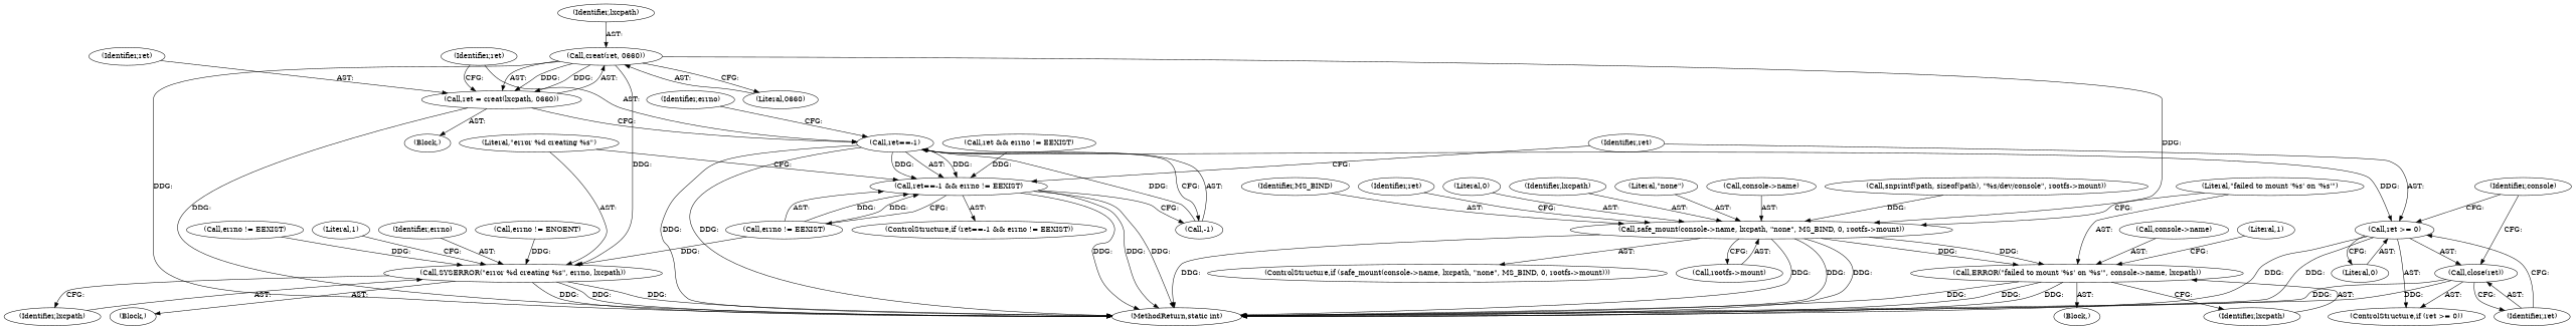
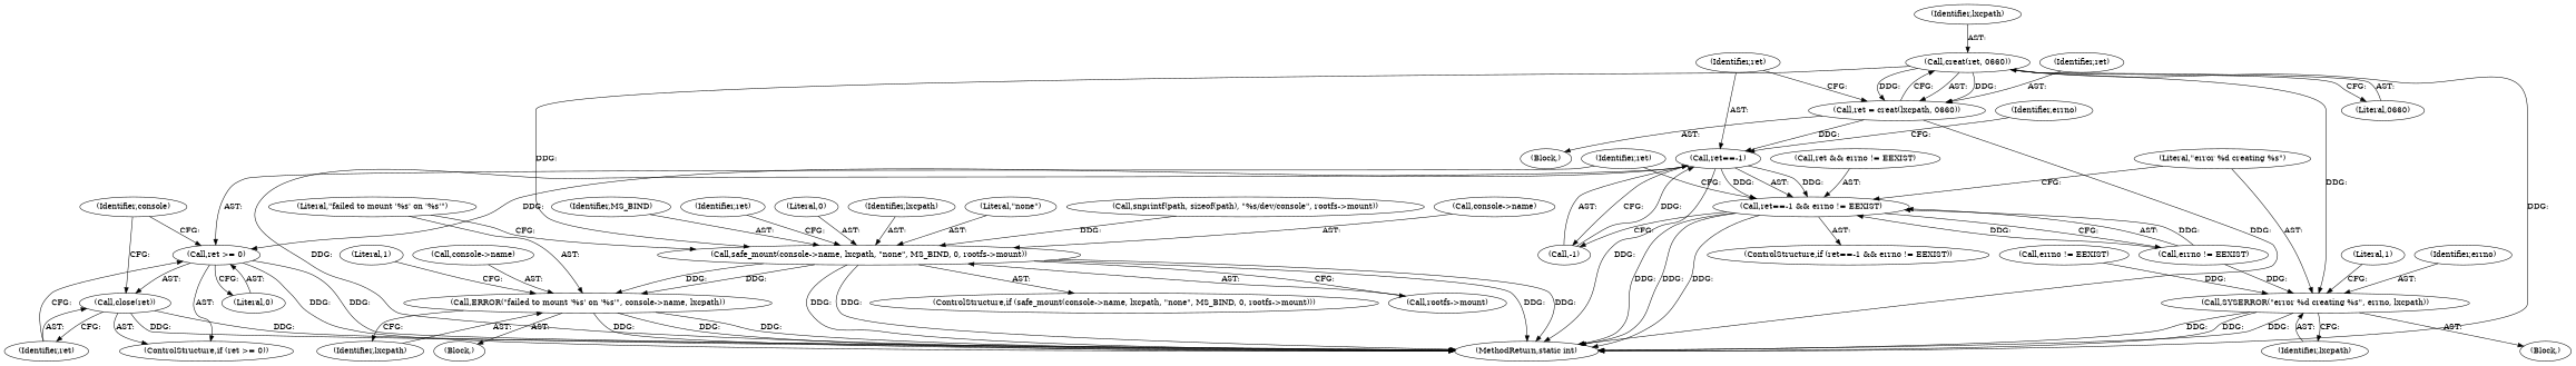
  digraph {
    n1 [label="(Call,creat(ret, 0660))"]
    n2 [label="(Call,ret = creat(lxcpath, 0660))"]
    n3 [label="(Call,SYSERROR(\"error %d creating %s\", errno, lxcpath))"]
    n4 [label="(Call,safe_mount(console->name, lxcpath, \"none\", MS_BIND, 0, rootfs->mount))"]
    n5 [label="(MethodReturn,static int)"]
    n6 [label="(Literal,0660)"]
    n7 [label="(Call,ret==-1)"]
    n8 [label="(Block,)"]
    n9 [label="(Block,)"]
    n10 [label="(Identifier,lxcpath)"]
    n11 [label="(Call,ERROR(\"failed to mount '%s' on '%s'\", console->name, lxcpath))"]
    n12 [label="(ControlStructure,if (safe_mount(console->name, lxcpath, \"none\", MS_BIND, 0, rootfs->mount)))"]
    n13 [label="(Call,rootfs->mount)"]
    n14 [label="(Call,ret==-1 && errno != EEXIST)"]
    n15 [label="(Call,ret >= 0)"]
    n16 [label="(Call,-1)"]
    n17 [label="(Call,errno != EEXIST)"]
    n18 [label="(ControlStructure,if (ret==-1 && errno != EEXIST))"]
    n19 [label="(Call,close(ret))"]
    n20 [label="(ControlStructure,if (ret >= 0))"]
    n21 [label="(Literal,0)"]
    n22 [label="(Identifier,ret)"]
    n23 [label="(Identifier,lxcpath)"]
    n24 [label="(Block,)"]
    n25 [label="(Call,snprintf(path, sizeof(path), \"%s/dev/console\", rootfs->mount))"]
    n26 [label="(Literal,1)"]
    n27 [label="(Call,console->name)"]
    n28 [label="(Call,errno != EEXIST)"]
    n29 [label="(Call,console->name)"]
    n30 [label="(Identifier,errno)"]
    n31 [label="(Literal,\"failed to mount '%s' on '%s'\")"]
    n32 [label="(Literal,1)"]
    n33 [label="(Literal,\"error %d creating %s\")"]
    n34 [label="(Identifier,console)"]
    n35 [label="(Identifier,lxcpath)"]
    n36 [label="(Identifier,MS_BIND)"]
    n37 [label="(Call,ret && errno != EEXIST)"]
    n38 [label="(Identifier,ret)"]
    n39 [label="(Literal,0)"]
    n40 [label="(Identifier,lxcpath)"]
    n41 [label="(Identifier,errno)"]
    n42 [label="(Identifier,ret)"]
    n43 [label="(Literal,\"none\")"]
-   n44 [label="(Call,errno != ENOENT)"]
    n45 [label="(Identifier,ret)"]
    n46 [label="(Identifier,ret)"]
    n1 -> n2 [label="AST: "]
    n1 -> n2 [label="DDG: "]
    n1 -> n2 [label="DDG: "]
    n1 -> n3 [label="DDG: "]
    n1 -> n4 [label="DDG: "]
    n1 -> n5 [label="DDG: "]
    n1 -> n6 [label="CFG: "]
-   n2 -> n1 [label="AST: "]
+   n2 -> n1 [label="CFG: "]
    n2 -> n5 [label="DDG: "]
-   n2 -> n7 [label="CFG: "]
+   n2 -> n7 [label="DDG: "]
    n2 -> n8 [label="AST: "]
    n3 -> n5 [label="DDG: "]
    n3 -> n5 [label="DDG: "]
    n3 -> n5 [label="DDG: "]
    n3 -> n9 [label="AST: "]
    n3 -> n10 [label="CFG: "]
    n4 -> n5 [label="DDG: "]
    n4 -> n5 [label="DDG: "]
    n4 -> n5 [label="DDG: "]
    n4 -> n5 [label="DDG: "]
    n4 -> n11 [label="DDG: "]
    n4 -> n11 [label="DDG: "]
    n4 -> n12 [label="AST: "]
    n4 -> n13 [label="CFG: "]
    n6 -> n1 [label="AST: "]
    n7 -> n5 [label="DDG: "]
    n7 -> n5 [label="DDG: "]
    n7 -> n14 [label="AST: "]
    n7 -> n14 [label="DDG: "]
    n7 -> n14 [label="DDG: "]
    n7 -> n15 [label="DDG: "]
    n7 -> n16 [label="CFG: "]
    n10 -> n3 [label="AST: "]
    n11 -> n5 [label="DDG: "]
    n11 -> n5 [label="DDG: "]
    n11 -> n5 [label="DDG: "]
    n11 -> n23 [label="CFG: "]
    n11 -> n24 [label="AST: "]
    n13 -> n4 [label="AST: "]
    n14 -> n5 [label="DDG: "]
    n14 -> n5 [label="DDG: "]
    n14 -> n5 [label="DDG: "]
    n14 -> n16 [label="CFG: "]
    n14 -> n17 [label="CFG: "]
    n14 -> n18 [label="AST: "]
    n15 -> n5 [label="DDG: "]
    n15 -> n5 [label="DDG: "]
    n15 -> n19 [label="AST: "]
    n15 -> n20 [label="AST: "]
    n15 -> n21 [label="CFG: "]
    n16 -> n7 [label="AST: "]
    n16 -> n7 [label="DDG: "]
    n17 -> n3 [label="DDG: "]
    n17 -> n14 [label="AST: "]
    n17 -> n14 [label="DDG: "]
    n17 -> n14 [label="DDG: "]
    n19 -> n5 [label="DDG: "]
    n19 -> n5 [label="DDG: "]
    n19 -> n20 [label="AST: "]
    n19 -> n22 [label="CFG: "]
    n21 -> n15 [label="AST: "]
    n22 -> n15 [label="CFG: "]
    n22 -> n19 [label="AST: "]
    n23 -> n11 [label="AST: "]
    n25 -> n4 [label="DDG: "]
    n26 -> n11 [label="CFG: "]
    n27 -> n4 [label="AST: "]
    n28 -> n3 [label="DDG: "]
    n29 -> n11 [label="AST: "]
    n30 -> n7 [label="CFG: "]
    n31 -> n4 [label="CFG: "]
    n31 -> n11 [label="AST: "]
    n32 -> n3 [label="CFG: "]
    n33 -> n3 [label="AST: "]
    n33 -> n14 [label="CFG: "]
    n34 -> n15 [label="CFG: "]
    n34 -> n19 [label="CFG: "]
    n35 -> n1 [label="AST: "]
    n36 -> n4 [label="AST: "]
-   n37 -> n14 [label="DDG: "]
+   n37 -> n14 [label="AST: "]
    n38 -> n4 [label="CFG: "]
    n39 -> n4 [label="AST: "]
    n40 -> n4 [label="AST: "]
    n41 -> n3 [label="AST: "]
    n42 -> n2 [label="CFG: "]
    n42 -> n7 [label="AST: "]
    n43 -> n4 [label="AST: "]
-   n44 -> n3 [label="DDG: "]
    n45 -> n14 [label="CFG: "]
    n45 -> n15 [label="AST: "]
    n46 -> n2 [label="AST: "]
  }
